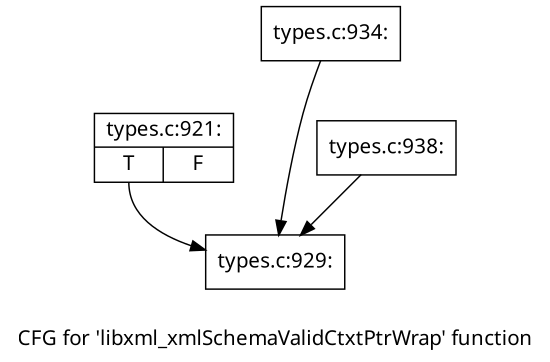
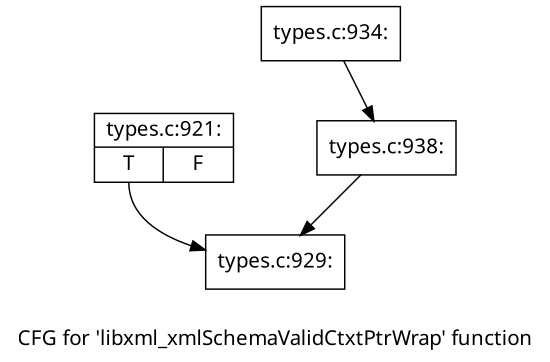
  digraph {
    fontname="Noto Sans"
    label="CFG for 'libxml_xmlSchemaValidCtxtPtrWrap' function"
    node [fontname="Noto Sans" shape=record]
    edge [fontname="Noto Sans"]
    n1 [label="{types.c:921:|{<s0>T|<s1>F}}"]
    n2 [label="{types.c:929:}"]
    n3 [label="{types.c:934:}"]
    n4 [label="{types.c:938:}"]
    n1 -> n2 [tailport=s0]
-   n3 -> n2
+   n3 -> n4
    n4 -> n2
  }
